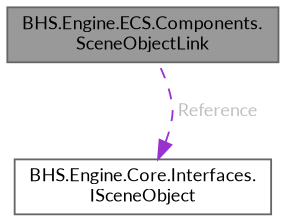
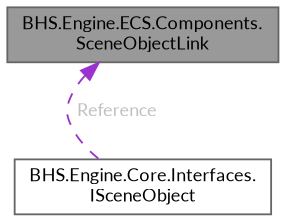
  digraph {
    fontname=Lato
    node [color=gray40 fontname=Lato fontsize=10 shape=box style=filled]
    n1 [fillcolor=grey60 fontcolor=black height=0.2 label="BHS.Engine.ECS.Components.\lSceneObjectLink" width=0.4]
    n2 [fillcolor=white height=0.2 label="BHS.Engine.Core.Interfaces.\lISceneObject" width=0.4]
-   n2 -> n1 [color=darkorchid3 dir=back fontcolor=grey fontname=Lato fontsize=10 label=<<TABLE CELLBORDER="0" BORDER="0"><TR><TD VALIGN="top" ALIGN="LEFT" CELLPADDING="1" CELLSPACING="0">Reference</TD></TR> </TABLE>> labelfontname=Helvetica labelfontsize=10 style=dashed]
+   n1 -> n2 [color=darkorchid3 dir=back fontcolor=grey fontname=Lato fontsize=10 label=<<TABLE CELLBORDER="0" BORDER="0"><TR><TD VALIGN="top" ALIGN="LEFT" CELLPADDING="1" CELLSPACING="0">Reference</TD></TR> </TABLE>> labelfontname=Helvetica labelfontsize=10 style=dashed]
  }
